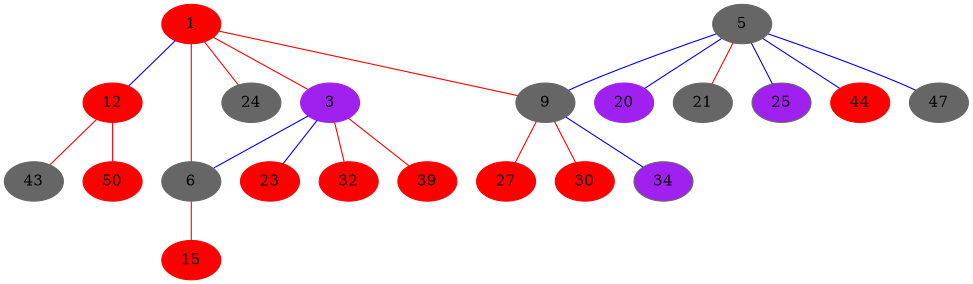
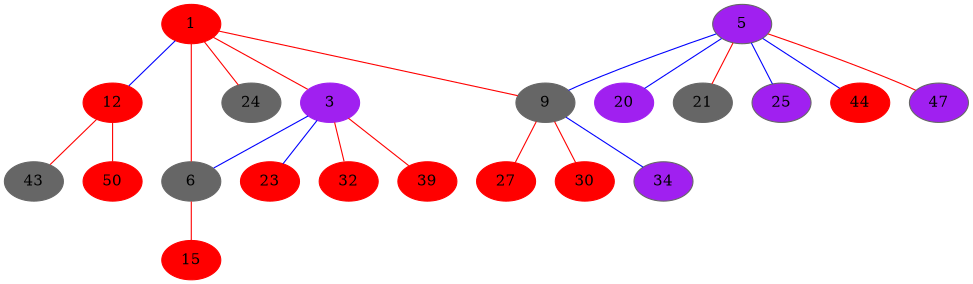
  graph {
    node [color=red style=filled]
    edge [color=red]
    1 [super="+11+2+10+16"]
    3 [color=purple super="+26+41+4"]
    6 [color=gray40 super="+7"]
    9 [color=gray40 super="+24+35+51+42+28+13"]
    12 [super="+18"]
    n6 [color=gray40 label=24]
    23
    32 [super="+49"]
    39 [super="+52"]
    15
    27
    30
    34 [color=gray40 fillcolor=purple]
    43 [color=gray40]
    50
-   5 [color=gray40]
+   5 [color=gray40 fillcolor=purple]
    20 [color=purple]
    21 [color=gray40 super="+37"]
    25 [color=gray40 fillcolor=purple]
    44
-   47 [color=gray40]
+   47 [color=gray40 fillcolor=purple]
    1 -- 3 [weight=2]
    1 -- 6 [weight=4]
    1 -- 9
    1 -- 12 [color=blue]
    1 -- n6
    3 -- 6 [color=blue weight=2]
    3 -- 23 [color=blue]
    3 -- 32
    3 -- 39
    6 -- 15
    9 -- 27
    9 -- 30
    9 -- 34 [color=blue]
    12 -- 43
    12 -- 50
    5 -- 9 [color=blue]
    5 -- 20 [color=blue]
    5 -- 21
    5 -- 25 [color=blue]
    5 -- 44 [color=blue]
-   5 -- 47 [color=blue]
+   5 -- 47
  }
